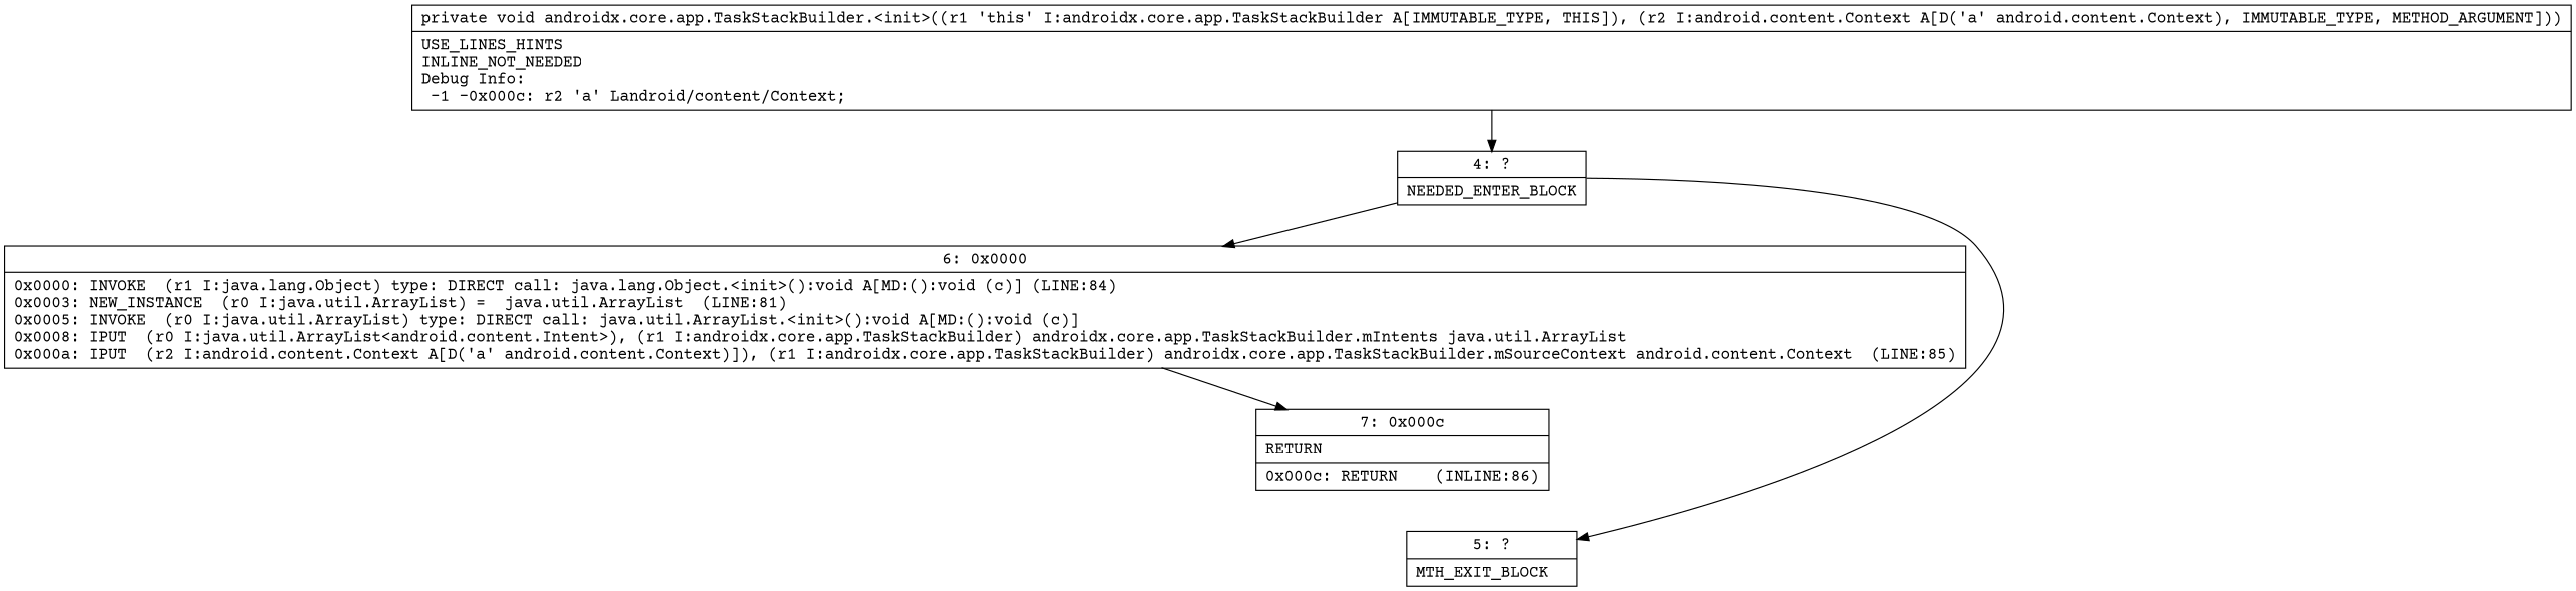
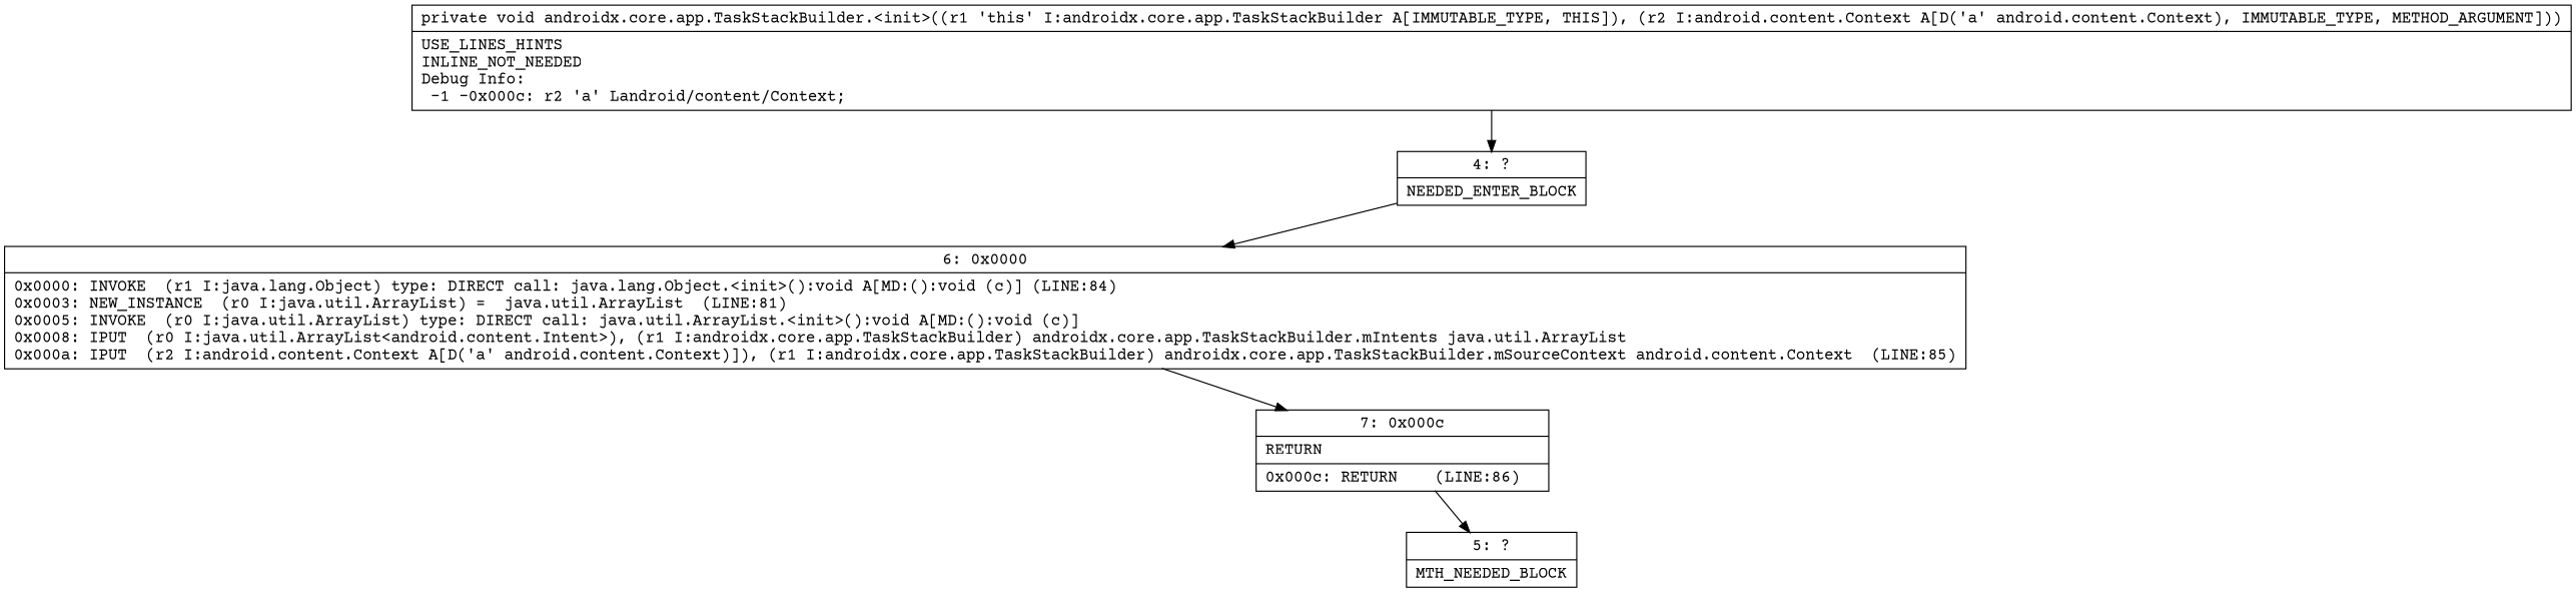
  digraph {
    fontname="Courier Prime"
    node [fontname="Courier Prime" shape=record]
    edge [fontname="Courier Prime"]
    n1 [label="{4\:\ ?|NEEDED_ENTER_BLOCK\l}"]
    n2 [label="{6\:\ 0x0000|0x0000: INVOKE  (r1 I:java.lang.Object) type: DIRECT call: java.lang.Object.\<init\>():void A[MD:():void (c)] (LINE:84)\l0x0003: NEW_INSTANCE  (r0 I:java.util.ArrayList) =  java.util.ArrayList  (LINE:81)\l0x0005: INVOKE  (r0 I:java.util.ArrayList) type: DIRECT call: java.util.ArrayList.\<init\>():void A[MD:():void (c)]\l0x0008: IPUT  (r0 I:java.util.ArrayList\<android.content.Intent\>), (r1 I:androidx.core.app.TaskStackBuilder) androidx.core.app.TaskStackBuilder.mIntents java.util.ArrayList \l0x000a: IPUT  (r2 I:android.content.Context A[D('a' android.content.Context)]), (r1 I:androidx.core.app.TaskStackBuilder) androidx.core.app.TaskStackBuilder.mSourceContext android.content.Context  (LINE:85)\l}"]
-   n3 [label="{7\:\ 0x000c|RETURN\l|0x000c: RETURN    (INLINE:86)\l}"]
-   n4 [label="{5\:\ ?|MTH_EXIT_BLOCK\l}"]
+   n3 [label="{7\:\ 0x000c|RETURN\l|0x000c: RETURN    (LINE:86)\l}"]
+   n4 [label="{5\:\ ?|MTH_NEEDED_BLOCK\l}"]
    n5 [label="{private void androidx.core.app.TaskStackBuilder.\<init\>((r1 'this' I:androidx.core.app.TaskStackBuilder A[IMMUTABLE_TYPE, THIS]), (r2 I:android.content.Context A[D('a' android.content.Context), IMMUTABLE_TYPE, METHOD_ARGUMENT]))  | USE_LINES_HINTS\lINLINE_NOT_NEEDED\lDebug Info:\l  \-1 \-0x000c: r2 'a' Landroid\/content\/Context;\l}"]
    n1 -> n2
    n2 -> n3
-   n1 -> n4
+   n3 -> n4
    n5 -> n1
  }
